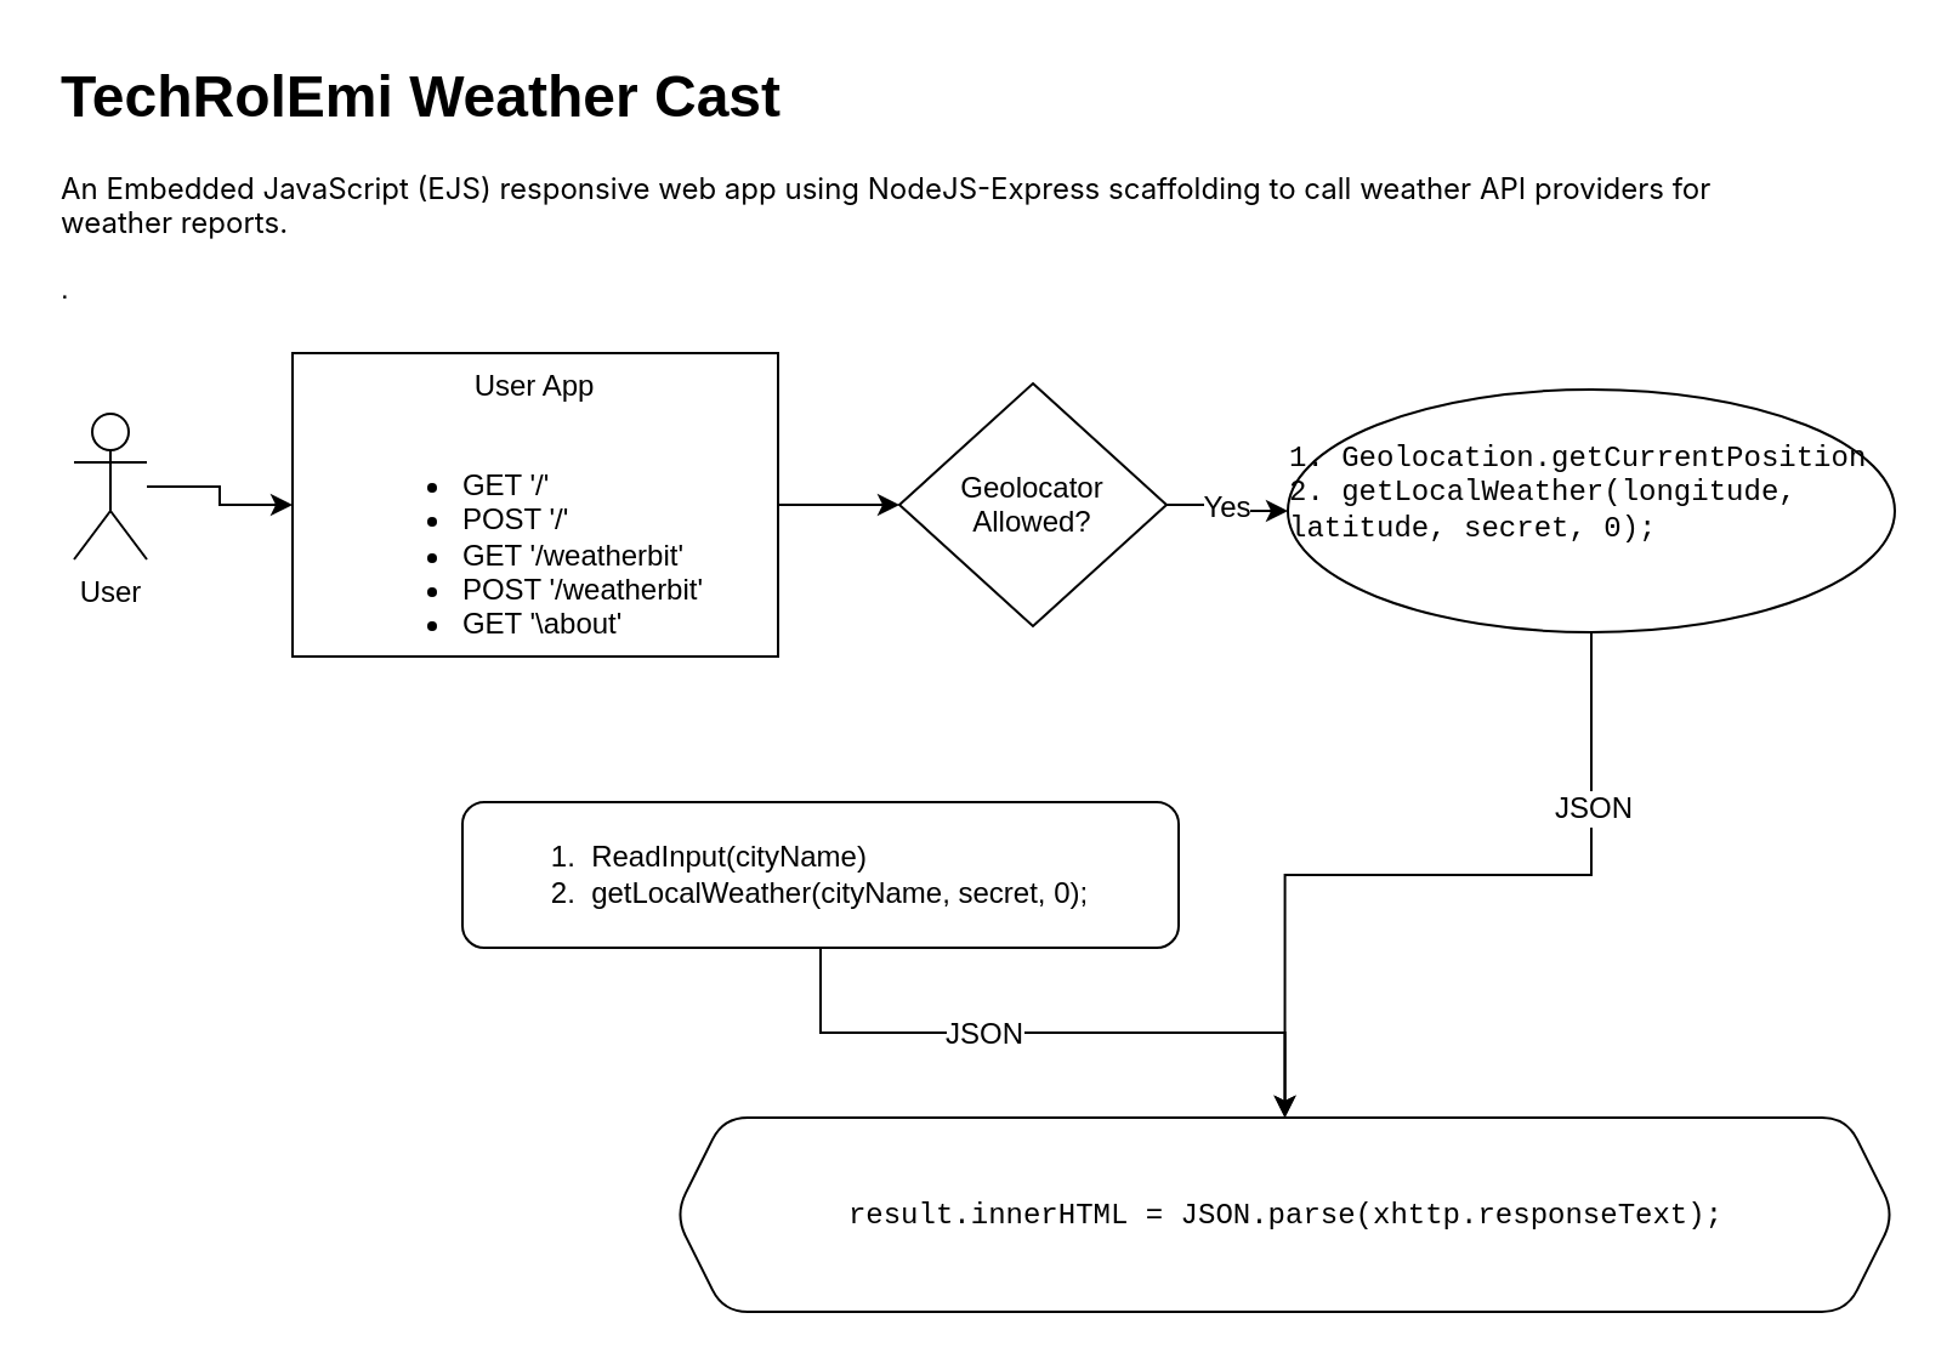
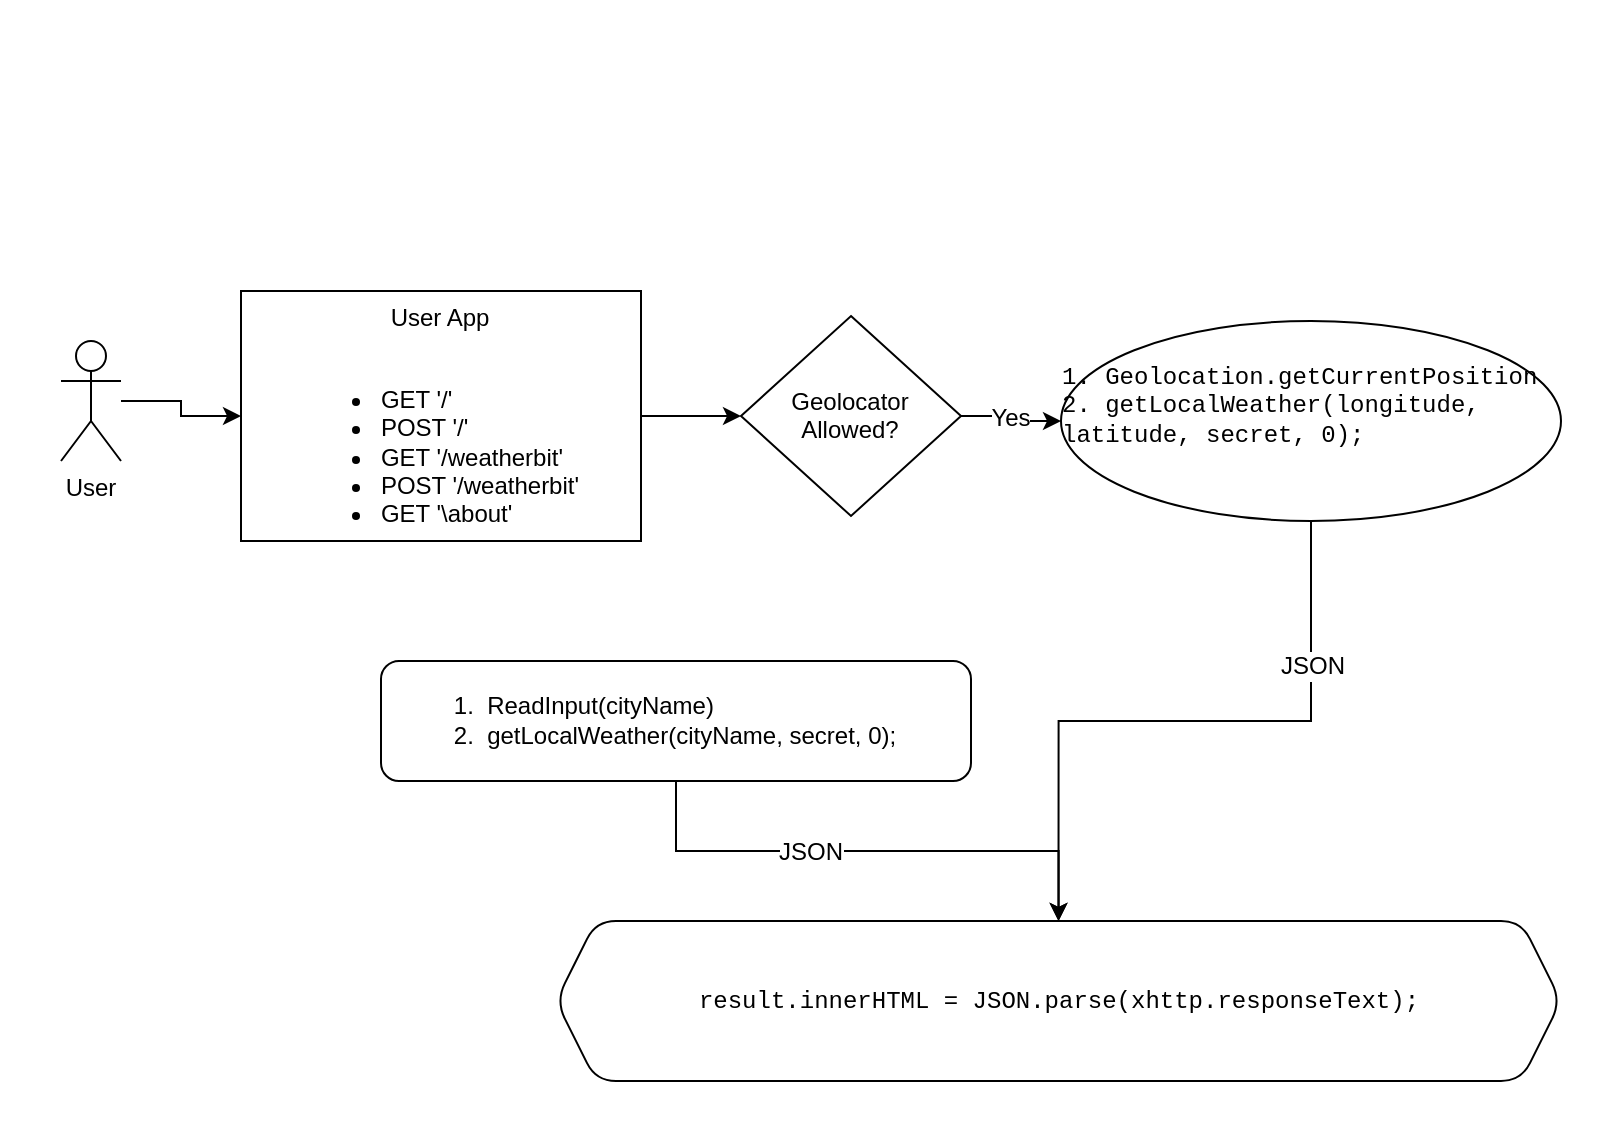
  <mxCell id="0" />
  <mxCell id="1" parent="0" />
  <mxCell id="2" value="" style="edgeStyle=orthogonalEdgeStyle;rounded=0;orthogonalLoop=1;jettySize=auto;html=1;fontSize=12;entryX=0;entryY=0.5;entryDx=0;entryDy=0;" edge="1" parent="1" source="3" target="5"><mxGeometry relative="1" as="geometry"><mxPoint x="45" y="310" as="targetPoint" /></mxGeometry></mxCell>
  <mxCell id="3" value="User" style="shape=umlActor;verticalLabelPosition=bottom;verticalAlign=top;html=1;outlineConnect=0;" vertex="1" parent="1"><mxGeometry x="30" y="170" width="30" height="60" as="geometry" /></mxCell>
  <mxCell id="4" value="" style="edgeStyle=orthogonalEdgeStyle;rounded=0;orthogonalLoop=1;jettySize=auto;html=1;fontSize=12;" edge="1" parent="1" source="5" target="8"><mxGeometry relative="1" as="geometry" /></mxCell>
  <mxCell id="5" value="User App&lt;br&gt;&lt;br&gt;&lt;div style=&quot;text-align: left;&quot;&gt;&lt;ul&gt;&lt;li&gt;GET '/'&lt;/li&gt;&lt;li&gt;POST '/'&lt;/li&gt;&lt;li&gt;GET '/weatherbit'&lt;/li&gt;&lt;li&gt;POST '/weatherbit'&lt;/li&gt;&lt;li&gt;GET '\about'&lt;/li&gt;&lt;/ul&gt;&lt;/div&gt;" style="whiteSpace=wrap;html=1;verticalAlign=top;" vertex="1" parent="1"><mxGeometry x="120" y="145" width="200" height="125" as="geometry" /></mxCell>
- <mxCell id="6" value="&lt;h1&gt;TechRolEmi Weather Cast&lt;/h1&gt;&lt;p&gt;&lt;font style=&quot;font-size: 12px;&quot; face=&quot;-apple-system, BlinkMacSystemFont, Segoe UI, Helvetica, Arial, sans-serif, Apple Color Emoji, Segoe UI Emoji&quot;&gt;An Embedded JavaScript&amp;nbsp;(EJS) responsive web app using NodeJS-Express scaffolding to call weather API providers for weather reports.&lt;/font&gt;&lt;/p&gt;&lt;p&gt;.&lt;/p&gt;" style="text;html=1;strokeColor=none;fillColor=none;spacing=5;spacingTop=-20;whiteSpace=wrap;overflow=hidden;rounded=0;" vertex="1" parent="1"><mxGeometry x="20" y="20" width="720" height="110" as="geometry" /></mxCell>
  <mxCell id="7" value="Yes" style="edgeStyle=orthogonalEdgeStyle;rounded=0;orthogonalLoop=1;jettySize=auto;html=1;fontSize=12;" edge="1" parent="1" source="8" target="11"><mxGeometry relative="1" as="geometry"><mxPoint x="575" y="207.5" as="targetPoint" /></mxGeometry></mxCell>
  <mxCell id="8" value="&lt;br&gt;&lt;br&gt;Geolocator Allowed?" style="rhombus;whiteSpace=wrap;html=1;verticalAlign=top;" vertex="1" parent="1"><mxGeometry x="370" y="157.5" width="110" height="100" as="geometry" /></mxCell>
  <mxCell id="9" value="" style="edgeStyle=orthogonalEdgeStyle;rounded=0;orthogonalLoop=1;jettySize=auto;html=1;fontSize=12;fontColor=#000000;entryX=0.5;entryY=0;entryDx=0;entryDy=0;" edge="1" parent="1" source="11" target="15"><mxGeometry relative="1" as="geometry"><mxPoint x="655" y="360" as="targetPoint" /></mxGeometry></mxCell>
  <mxCell id="10" value="JSON" style="edgeLabel;html=1;align=center;verticalAlign=middle;resizable=0;points=[];fontSize=12;fontColor=#000000;" vertex="1" connectable="0" parent="9"><mxGeometry x="-0.557" relative="1" as="geometry"><mxPoint as="offset" /></mxGeometry></mxCell>
  <mxCell id="11" value="&lt;div style=&quot;text-align: left;&quot;&gt;&lt;span style=&quot;background-color: initial; box-sizing: border-box; font-family: ui-monospace, SFMono-Regular, &amp;quot;SF Mono&amp;quot;, Menlo, Consolas, &amp;quot;Liberation Mono&amp;quot;, monospace;&quot; class=&quot;pl-c1&quot;&gt;1. Geolocation&lt;/span&gt;&lt;span style=&quot;background-color: initial; box-sizing: border-box; font-family: ui-monospace, SFMono-Regular, &amp;quot;SF Mono&amp;quot;, Menlo, Consolas, &amp;quot;Liberation Mono&amp;quot;, monospace;&quot; class=&quot;pl-kos&quot;&gt;.&lt;/span&gt;&lt;span style=&quot;background-color: initial; box-sizing: border-box; font-family: ui-monospace, SFMono-Regular, &amp;quot;SF Mono&amp;quot;, Menlo, Consolas, &amp;quot;Liberation Mono&amp;quot;, monospace;&quot; class=&quot;pl-en&quot;&gt;getCurrentPosition&lt;/span&gt;&lt;/div&gt;&lt;span class=&quot;pl-en&quot; style=&quot;box-sizing: border-box; font-family: ui-monospace, SFMono-Regular, &amp;quot;SF Mono&amp;quot;, Menlo, Consolas, &amp;quot;Liberation Mono&amp;quot;, monospace;&quot;&gt;&lt;div style=&quot;text-align: left;&quot;&gt;&lt;span style=&quot;background-color: initial; box-sizing: border-box;&quot; class=&quot;pl-en&quot;&gt;2.&amp;nbsp;&lt;/span&gt;&lt;span style=&quot;background-color: initial;&quot;&gt;getLocalWeather(longitude, latitude, secret, 0);&lt;/span&gt;&lt;/div&gt;&lt;/span&gt;&lt;span style=&quot;box-sizing: border-box; font-family: ui-monospace, SFMono-Regular, &amp;quot;SF Mono&amp;quot;, Menlo, Consolas, &amp;quot;Liberation Mono&amp;quot;, monospace; text-align: start;&quot; class=&quot;pl-en&quot;&gt;&lt;br&gt;&lt;/span&gt;" style="ellipse;whiteSpace=wrap;html=1;fontSize=12;" vertex="1" parent="1"><mxGeometry x="530" y="160" width="250" height="100" as="geometry" /></mxCell>
  <mxCell id="12" value="" style="edgeStyle=orthogonalEdgeStyle;rounded=0;orthogonalLoop=1;jettySize=auto;html=1;fontSize=12;fontColor=#000000;" edge="1" parent="1" source="14" target="15"><mxGeometry relative="1" as="geometry" /></mxCell>
  <mxCell id="13" value="JSON" style="edgeLabel;html=1;align=center;verticalAlign=middle;resizable=0;points=[];fontSize=12;fontColor=#000000;" vertex="1" connectable="0" parent="12"><mxGeometry x="-0.222" relative="1" as="geometry"><mxPoint as="offset" /></mxGeometry></mxCell>
  <mxCell id="14" value="&lt;div style=&quot;text-align: left;&quot;&gt;&lt;span style=&quot;background-color: initial;&quot;&gt;1.&amp;nbsp; ReadInput(cityName)&lt;/span&gt;&lt;/div&gt;&lt;div style=&quot;text-align: left;&quot;&gt;&lt;span style=&quot;background-color: initial;&quot;&gt;2.&amp;nbsp; getLocalWeather(cityName, secret, 0);&lt;/span&gt;&lt;/div&gt;" style="rounded=1;whiteSpace=wrap;html=1;fontSize=12;" vertex="1" parent="1"><mxGeometry x="190" y="330" width="295" height="60" as="geometry" /></mxCell>
  <mxCell id="15" value="&lt;span class=&quot;pl-s1&quot; style=&quot;box-sizing: border-box; font-family: ui-monospace, SFMono-Regular, &amp;quot;SF Mono&amp;quot;, Menlo, Consolas, &amp;quot;Liberation Mono&amp;quot;, monospace; text-align: start;&quot;&gt;result&lt;/span&gt;&lt;span class=&quot;pl-kos&quot; style=&quot;box-sizing: border-box; font-family: ui-monospace, SFMono-Regular, &amp;quot;SF Mono&amp;quot;, Menlo, Consolas, &amp;quot;Liberation Mono&amp;quot;, monospace; text-align: start;&quot;&gt;.&lt;/span&gt;&lt;span class=&quot;pl-c1&quot; style=&quot;box-sizing: border-box; font-family: ui-monospace, SFMono-Regular, &amp;quot;SF Mono&amp;quot;, Menlo, Consolas, &amp;quot;Liberation Mono&amp;quot;, monospace; text-align: start;&quot;&gt;innerHTML&lt;/span&gt;&lt;span style=&quot;font-family: ui-monospace, SFMono-Regular, &amp;quot;SF Mono&amp;quot;, Menlo, Consolas, &amp;quot;Liberation Mono&amp;quot;, monospace; text-align: start;&quot;&gt; &lt;/span&gt;&lt;span class=&quot;pl-c1&quot; style=&quot;box-sizing: border-box; font-family: ui-monospace, SFMono-Regular, &amp;quot;SF Mono&amp;quot;, Menlo, Consolas, &amp;quot;Liberation Mono&amp;quot;, monospace; text-align: start;&quot;&gt;= JSON.parse(xhttp.responseText);&lt;/span&gt;" style="shape=hexagon;perimeter=hexagonPerimeter2;whiteSpace=wrap;html=1;fixedSize=1;rounded=1;" vertex="1" parent="1"><mxGeometry x="277.5" y="460" width="502.5" height="80" as="geometry" /></mxCell>
